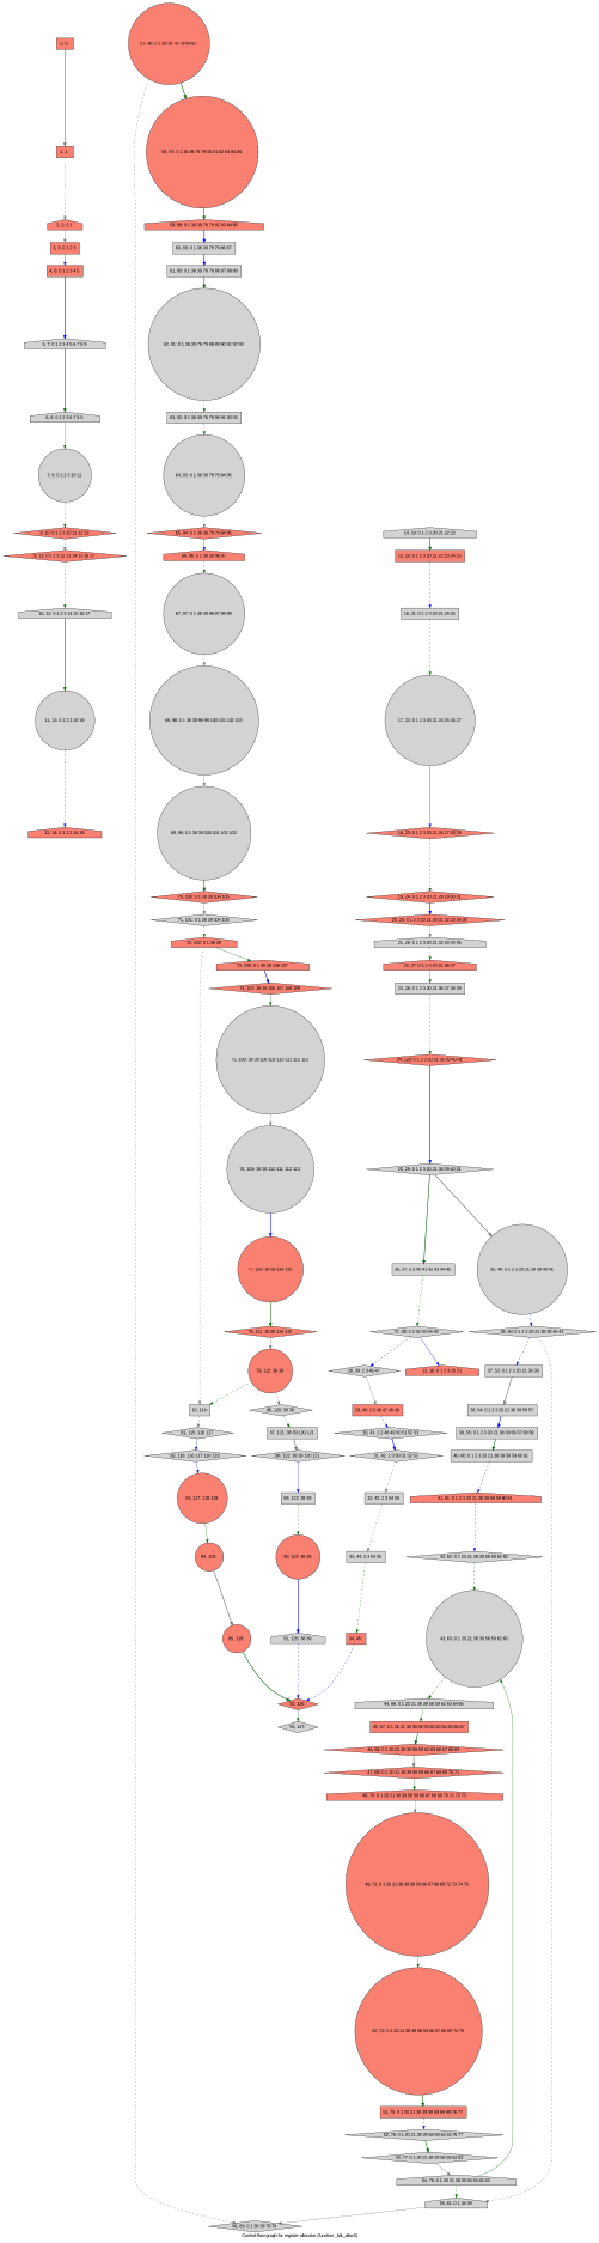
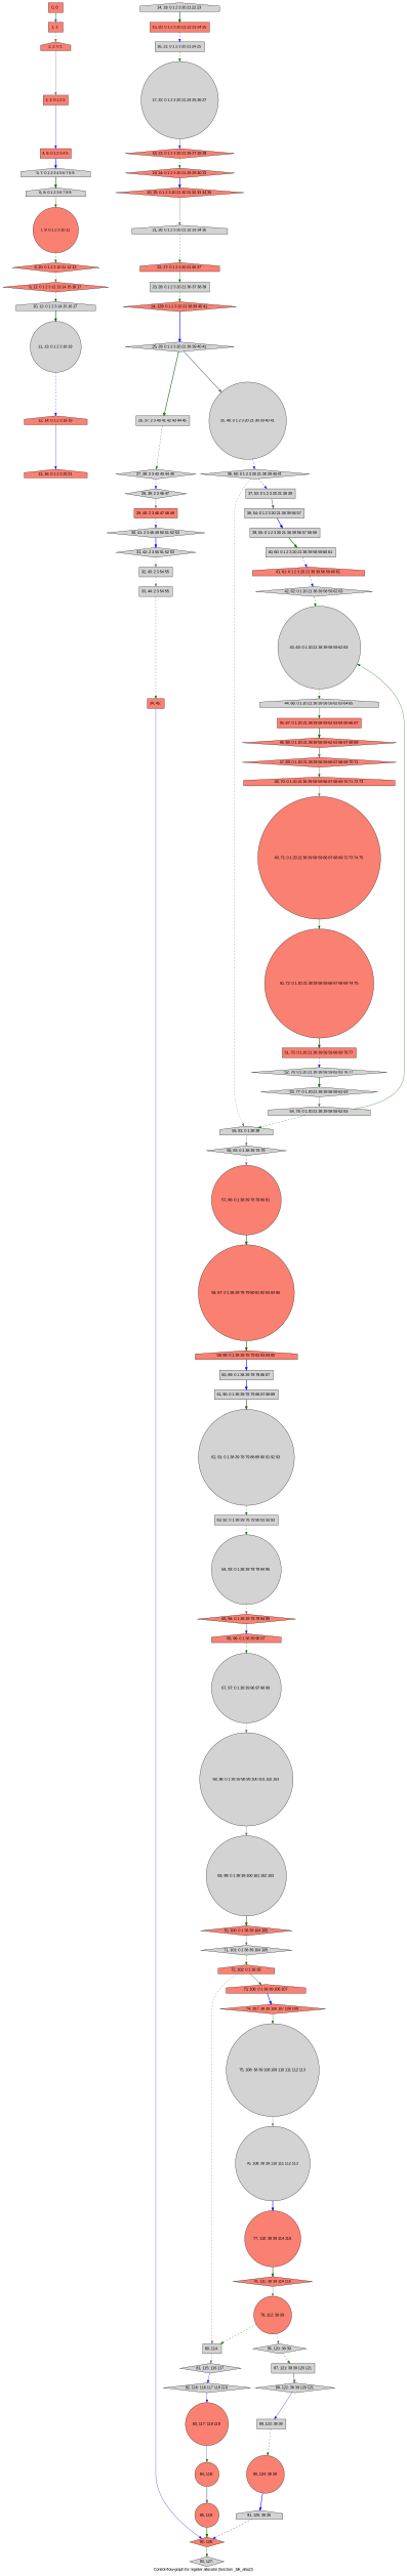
  digraph {
    fontname="Liberation Sans"
    label="Control-flow-graph for register allocator (function _blk_alloc0)"
    node [fillcolor=lightgrey fontname="Liberation Sans" shape=diamond style=filled]
    edge [color=darkgreen fontname="Liberation Sans" style=dashed]
    n1 [fillcolor=salmon label="0, 0: " shape=box]
    n2 [fillcolor=salmon label="1, 1: " shape=box]
    n3 [fillcolor=salmon label="2, 2: 0 1 " shape=house]
    n4 [fillcolor=salmon label="3, 3: 0 1 2 3 " shape=box]
    n5 [fillcolor=salmon label="4, 6: 0 1 2 3 4 5 " shape=box]
    n6 [label="5, 7: 0 1 2 3 4 5 6 7 8 9 " shape=house]
    n7 [label="6, 8: 0 1 2 3 6 7 8 9 " shape=house]
-   n8 [label="7, 9: 0 1 2 3 10 11 " shape=circle]
+   n8 [fillcolor=salmon label="7, 9: 0 1 2 3 10 11 " shape=circle]
    n9 [fillcolor=salmon label="8, 10: 0 1 2 3 10 11 12 13 "]
    n10 [fillcolor=salmon label="9, 11: 0 1 2 3 12 13 14 15 16 17 "]
    n11 [label="10, 12: 0 1 2 3 14 15 16 17 " shape=house]
    n12 [label="11, 13: 0 1 2 3 18 19 " shape=circle]
    n13 [fillcolor=salmon label="12, 14: 0 1 2 3 18 19 " shape=house]
    n14 [fillcolor=salmon label="13, 16: 0 1 2 3 20 21 " shape=house]
    n15 [label="14, 19: 0 1 2 3 20 21 22 23 " shape=house]
    n16 [fillcolor=salmon label="15, 20: 0 1 2 3 20 21 22 23 24 25 " shape=box]
    n17 [label="16, 21: 0 1 2 3 20 21 24 25 " shape=box]
    n18 [label="17, 22: 0 1 2 3 20 21 24 25 26 27 " shape=circle]
    n19 [fillcolor=salmon label="18, 23: 0 1 2 3 20 21 26 27 28 29 "]
    n20 [fillcolor=salmon label="19, 24: 0 1 2 3 20 21 28 29 30 31 "]
    n21 [fillcolor=salmon label="20, 25: 0 1 2 3 20 21 30 31 32 33 34 35 "]
    n22 [label="21, 26: 0 1 2 3 20 21 32 33 34 35 " shape=house]
    n23 [fillcolor=salmon label="22, 27: 0 1 2 3 20 21 36 37 " shape=house]
    n24 [label="23, 28: 0 1 2 3 20 21 36 37 38 39 " shape=box]
    n25 [fillcolor=salmon label="24, 129: 0 1 2 3 20 21 38 39 40 41 "]
    n26 [label="25, 29: 0 1 2 3 20 21 38 39 40 41 "]
    n27 [label="26, 37: 2 3 40 41 42 43 44 45 " shape=box]
    n28 [label="35, 46: 0 1 2 3 20 21 38 39 40 41 " shape=circle]
    n29 [label="27, 38: 2 3 42 43 44 45 "]
    n30 [label="36, 50: 0 1 2 3 20 21 38 39 40 41 "]
    n31 [label="28, 39: 2 3 46 47 "]
    n32 [fillcolor=salmon label="29, 40: 2 3 46 47 48 49 " shape=box]
-   n33 [label="30, 41: 2 2 48 49 50 51 52 53"]
+   n33 [label="30, 41: 2 3 48 49 50 51 52 53 "]
    n34 [label="31, 42: 2 3 50 51 52 53 "]
    n35 [label="32, 43: 2 3 54 55 " shape=box]
    n36 [label="33, 44: 2 3 54 55 " shape=box]
    n37 [fillcolor=salmon label="34, 45: " shape=box]
    n38 [fillcolor=salmon label="92, 126: "]
    n39 [label="93, 127: "]
    n40 [label="37, 53: 0 1 2 3 20 21 38 39 " shape=box]
    n41 [label="55, 81: 0 1 38 39 " shape=house]
    n42 [label="38, 54: 0 1 2 3 20 21 38 39 56 57 " shape=box]
    n43 [label="56, 83: 0 1 38 39 78 79 "]
    n44 [label="39, 55: 0 1 2 3 20 21 38 39 56 57 58 59 " shape=box]
    n45 [label="40, 60: 0 1 2 3 20 21 38 39 58 59 60 61 " shape=box]
    n46 [fillcolor=salmon label="41, 61: 0 1 2 3 20 21 38 39 58 59 60 61 " shape=house]
    n47 [label="42, 62: 0 1 20 21 38 39 58 59 62 63 "]
    n48 [label="43, 63: 0 1 20 21 38 39 58 59 62 63 " shape=circle]
    n49 [label="44, 66: 0 1 20 21 38 39 58 59 62 63 64 65 " shape=house]
    n50 [fillcolor=salmon label="45, 67: 0 1 20 21 38 39 58 59 62 63 64 65 66 67 " shape=box]
    n51 [fillcolor=salmon label="46, 68: 0 1 20 21 38 39 58 59 62 63 66 67 68 69 "]
    n52 [fillcolor=salmon label="47, 69: 0 1 20 21 38 39 58 59 66 67 68 69 70 71 "]
    n53 [fillcolor=salmon label="48, 70: 0 1 20 21 38 39 58 59 66 67 68 69 70 71 72 73 " shape=house]
    n54 [fillcolor=salmon label="49, 71: 0 1 20 21 38 39 58 59 66 67 68 69 72 73 74 75 " shape=circle]
    n55 [fillcolor=salmon label="50, 72: 0 1 20 21 38 39 58 59 66 67 68 69 74 75 " shape=circle]
    n56 [fillcolor=salmon label="51, 75: 0 1 20 21 38 39 58 59 68 69 76 77 " shape=box]
    n57 [label="52, 76: 0 1 20 21 38 39 58 59 62 63 76 77 "]
    n58 [label="53, 77: 0 1 20 21 38 39 58 59 62 63 "]
    n59 [label="54, 78: 0 1 20 21 38 39 58 59 62 63 " shape=house]
    n60 [fillcolor=salmon label="57, 86: 0 1 38 39 78 79 80 81 " shape=circle]
    n61 [fillcolor=salmon label="58, 87: 0 1 38 39 78 79 80 81 82 83 84 85 " shape=circle]
    n62 [fillcolor=salmon label="59, 88: 0 1 38 39 78 79 82 83 84 85 " shape=house]
    n63 [label="60, 89: 0 1 38 39 78 79 86 87 " shape=box]
    n64 [label="61, 90: 0 1 38 39 78 79 86 87 88 89 " shape=box]
    n65 [label="62, 91: 0 1 38 39 78 79 88 89 90 91 92 93 " shape=circle]
    n66 [label="63, 92: 0 1 38 39 78 79 90 91 92 93 " shape=box]
    n67 [label="64, 93: 0 1 38 39 78 79 94 95 " shape=circle]
    n68 [fillcolor=salmon label="65, 94: 0 1 38 39 78 79 94 95 "]
    n69 [fillcolor=salmon label="66, 96: 0 1 38 39 96 97 " shape=house]
    n70 [label="67, 97: 0 1 38 39 96 97 98 99 " shape=circle]
    n71 [label="68, 98: 0 1 38 39 98 99 100 101 102 103 " shape=circle]
    n72 [label="69, 99: 0 1 38 39 100 101 102 103 " shape=circle]
    n73 [fillcolor=salmon label="70, 100: 0 1 38 39 104 105 "]
    n74 [label="71, 101: 0 1 38 39 104 105 "]
    n75 [fillcolor=salmon label="72, 102: 0 1 38 39 " shape=house]
    n76 [fillcolor=salmon label="73, 106: 0 1 38 39 106 107 " shape=house]
-   n77 [label="10, 114:" shape=box]
+   n77 [label="80, 114: " shape=box]
    n78 [fillcolor=salmon label="74, 107: 38 39 106 107 108 109 "]
    n79 [label="81, 115: 116 117 "]
    n80 [label="75, 108: 38 39 108 109 110 111 112 113 " shape=circle]
    n81 [label="76, 109: 38 39 110 111 112 113 " shape=circle]
    n82 [fillcolor=salmon label="77, 110: 38 39 114 115 " shape=circle]
    n83 [fillcolor=salmon label="78, 111: 38 39 114 115 "]
    n84 [fillcolor=salmon label="79, 112: 38 39 " shape=circle]
    n85 [label="86, 120: 38 39 "]
    n86 [label="87, 121: 38 39 120 121 " shape=box]
    n87 [label="82, 116: 116 117 118 119 "]
    n88 [fillcolor=salmon label="83, 117: 118 119 " shape=circle]
    n89 [fillcolor=salmon label="84, 118: " shape=circle]
    n90 [fillcolor=salmon label="85, 119: " shape=circle]
    n91 [label="88, 122: 38 39 120 121 "]
    n92 [label="89, 123: 38 39 " shape=box]
    n93 [fillcolor=salmon label="90, 124: 38 39 " shape=circle]
    n94 [label="91, 125: 38 39 " shape=house]
    n1 -> n2 [color=gray40 style=bold]
    n2 -> n3 [color=gray40]
    n3 -> n4 [color=gray40 style=solid]
    n4 -> n5 [color=blue style=solid]
    n5 -> n6 [color=blue style=bold]
    n6 -> n7 [style=bold]
    n7 -> n8 [style=solid]
    n8 -> n9
    n9 -> n10 [color=gray40]
    n10 -> n11
    n11 -> n12 [style=bold]
    n12 -> n13 [color=blue]
-   n29 -> n14 [color=blue style=solid]
+   n13 -> n14 [color=blue style=solid]
    n15 -> n16 [style=bold]
    n16 -> n17 [color=blue]
    n17 -> n18
    n18 -> n19 [color=blue style=solid]
    n19 -> n20
    n20 -> n21 [color=blue style=bold]
    n21 -> n22 [color=gray40 style=solid]
    n22 -> n23
    n23 -> n24 [style=solid]
    n24 -> n25
    n25 -> n26 [color=blue style=bold]
    n26 -> n27 [style=bold]
    n26 -> n28 [color=gray40 style=bold]
    n27 -> n29
    n28 -> n30 [color=blue]
    n29 -> n31 [color=blue]
    n30 -> n40 [color=blue]
    n30 -> n41 [color=gray40]
    n31 -> n32 [color=gray40 style=solid]
    n32 -> n33 [color=blue]
    n33 -> n34 [color=blue style=bold]
    n34 -> n35 [color=gray40]
    n35 -> n36 [color=gray40]
    n36 -> n37
-   n37 -> n38 [color=blue]
+   n37 -> n38 [color=blue style=solid]
    n38 -> n39 [style=solid]
    n40 -> n42 [color=gray40 style=bold]
    n41 -> n43 [color=gray40 style=solid]
    n42 -> n44 [color=blue style=bold]
-   n60 -> n43 [color=gray40]
+   n43 -> n60 [color=gray40]
    n44 -> n45 [style=bold]
    n45 -> n46 [color=blue]
    n46 -> n47 [color=blue]
    n47 -> n48
    n48 -> n49
    n49 -> n50 [style=solid]
    n50 -> n51 [style=bold]
    n51 -> n52 [color=gray40 style=bold]
    n52 -> n53 [style=solid]
    n53 -> n54 [color=gray40 style=solid]
    n54 -> n55 [style=solid]
    n55 -> n56 [style=bold]
    n56 -> n57 [color=blue]
    n57 -> n58 [style=bold]
    n58 -> n59 [color=gray40 style=solid]
    n59 -> n41
    n59 -> n48 [style=solid]
    n60 -> n61 [style=bold]
    n61 -> n62 [style=bold]
    n62 -> n63 [color=blue style=bold]
    n63 -> n64 [color=blue style=bold]
    n64 -> n65 [style=bold]
    n65 -> n66
    n66 -> n67
    n67 -> n68 [color=gray40]
    n68 -> n69 [color=blue style=solid]
    n69 -> n70
    n70 -> n71 [color=gray40]
    n71 -> n72 [color=gray40 style=solid]
    n72 -> n73 [style=bold]
    n73 -> n74 [color=gray40 style=solid]
    n74 -> n75
    n75 -> n76 [style=solid]
    n75 -> n77 [color=gray40]
    n76 -> n78 [color=blue style=bold]
    n77 -> n79 [color=gray40]
    n78 -> n80 [style=solid]
    n79 -> n87 [color=blue style=solid]
    n80 -> n81 [color=gray40 style=solid]
    n81 -> n82 [color=blue style=bold]
    n82 -> n83 [style=bold]
    n83 -> n84 [color=gray40 style=solid]
    n84 -> n77
    n84 -> n85 [color=gray40]
    n85 -> n86
    n86 -> n91 [color=gray40 style=bold]
    n87 -> n88 [color=blue style=solid]
    n88 -> n89 [style=solid]
    n89 -> n90 [color=gray40 style=bold]
    n90 -> n38 [style=bold]
    n91 -> n92 [color=blue style=solid]
    n92 -> n93
    n93 -> n94 [color=blue style=bold]
    n94 -> n38 [color=blue]
  }
